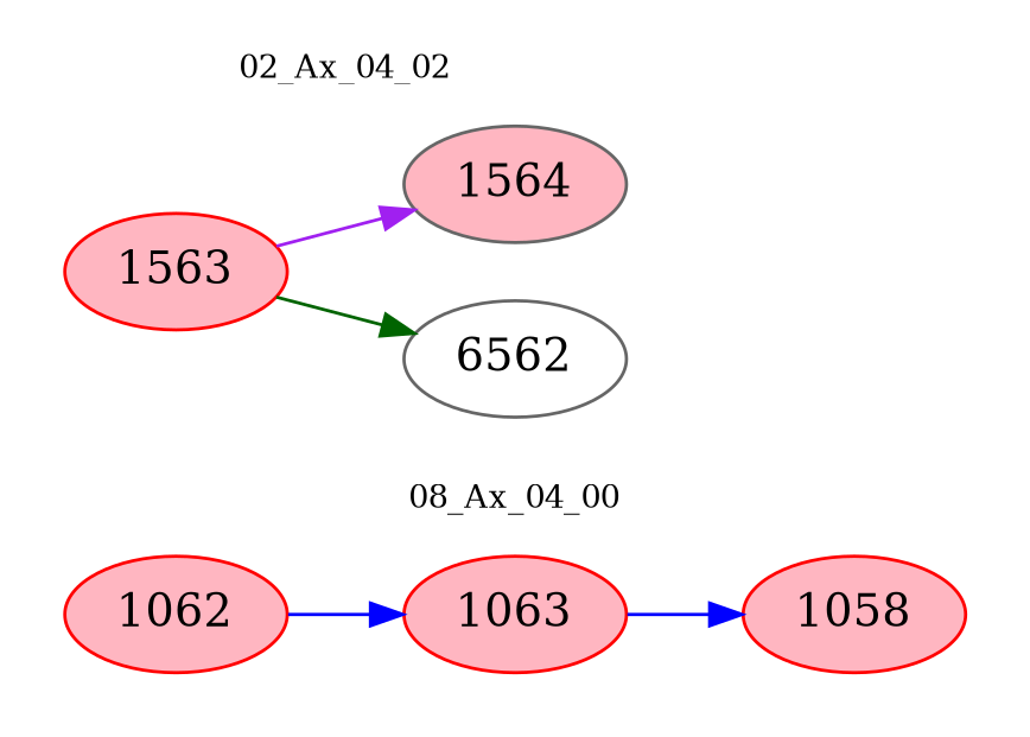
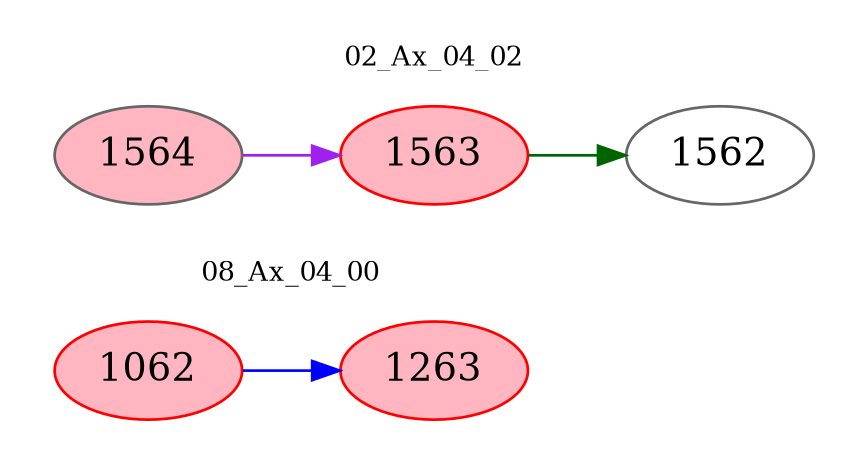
  digraph {
    rankdir=LR
    node [color=red fillcolor=lightpink style=filled]
    edge [color=blue]
-   n1 [label=1063]
-   n2 [label=1058]
+   n1 [label=1263]
    n3 [label=1062]
    n4 [label=1563]
-   n5 [color=gray40 fillcolor=white label=6562]
+   n5 [color=gray40 fillcolor=white label=1562]
    n6 [color=gray40 label=1564]
    subgraph cluster_1 {
      color=white
      fontsize=10
      label="08_Ax_04_00"
      n1
-     n2
      n3
    }
    subgraph cluster_2 {
      color=white
      fontsize=10
      label="02_Ax_04_02"
      n4
      n5
      n6
    }
-   n1 -> n2
    n3 -> n1
    n4 -> n5 [color=darkgreen]
-   n4 -> n6 [color=purple]
+   n6 -> n4 [color=purple]
  }
